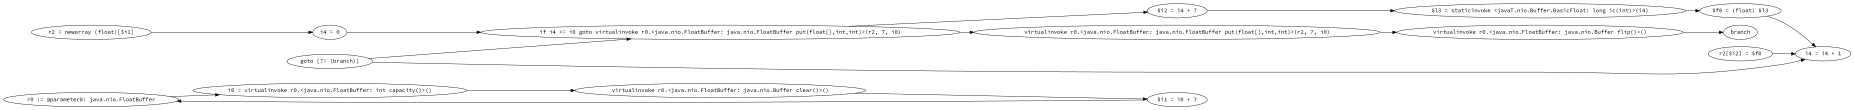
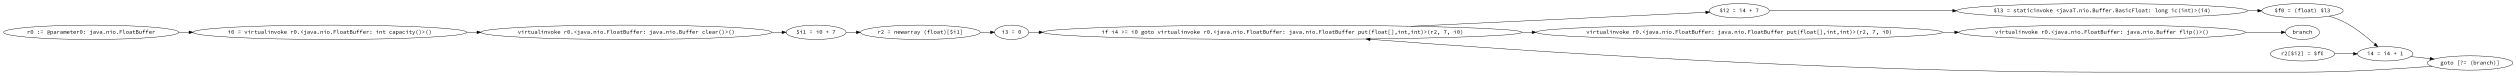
  digraph {
    fontname="Source Code Pro"
    rankdir=LR
    node [fontname="Source Code Pro"]
    edge [fontname="Source Code Pro"]
    "r0 := @parameter0: java.nio.FloatBuffer"
    "i0 = virtualinvoke r0.<java.nio.FloatBuffer: int capacity()>()"
    "virtualinvoke r0.<java.nio.FloatBuffer: java.nio.Buffer clear()>()"
    "$i1 = i0 + 7"
    "r2 = newarray (float)[$i1]"
-   "i4 = 0"
+   "i4 = 0" [label="i3 = 0"]
    "if i4 >= i0 goto virtualinvoke r0.<java.nio.FloatBuffer: java.nio.FloatBuffer put(float[],int,int)>(r2, 7, i0)"
    "$i2 = i4 + 7"
    "virtualinvoke r0.<java.nio.FloatBuffer: java.nio.FloatBuffer put(float[],int,int)>(r2, 7, i0)"
    "$l3 = staticinvoke <javaT.nio.Buffer.BasicFloat: long ic(int)>(i4)"
    "virtualinvoke r0.<java.nio.FloatBuffer: java.nio.Buffer flip()>()"
    "$f0 = (float) $l3"
    "i4 = i4 + 1"
    "r2[$i2] = $f0"
    "goto [?= (branch)]"
    n16 [label=branch]
    "r0 := @parameter0: java.nio.FloatBuffer" -> "i0 = virtualinvoke r0.<java.nio.FloatBuffer: int capacity()>()"
    "i0 = virtualinvoke r0.<java.nio.FloatBuffer: int capacity()>()" -> "virtualinvoke r0.<java.nio.FloatBuffer: java.nio.Buffer clear()>()"
    "virtualinvoke r0.<java.nio.FloatBuffer: java.nio.Buffer clear()>()" -> "$i1 = i0 + 7"
-   "$i1 = i0 + 7" -> "r0 := @parameter0: java.nio.FloatBuffer"
+   "$i1 = i0 + 7" -> "r2 = newarray (float)[$i1]"
    "r2 = newarray (float)[$i1]" -> "i4 = 0"
    "i4 = 0" -> "if i4 >= i0 goto virtualinvoke r0.<java.nio.FloatBuffer: java.nio.FloatBuffer put(float[],int,int)>(r2, 7, i0)"
    "if i4 >= i0 goto virtualinvoke r0.<java.nio.FloatBuffer: java.nio.FloatBuffer put(float[],int,int)>(r2, 7, i0)" -> "$i2 = i4 + 7"
    "if i4 >= i0 goto virtualinvoke r0.<java.nio.FloatBuffer: java.nio.FloatBuffer put(float[],int,int)>(r2, 7, i0)" -> "virtualinvoke r0.<java.nio.FloatBuffer: java.nio.FloatBuffer put(float[],int,int)>(r2, 7, i0)"
    "$i2 = i4 + 7" -> "$l3 = staticinvoke <javaT.nio.Buffer.BasicFloat: long ic(int)>(i4)"
    "virtualinvoke r0.<java.nio.FloatBuffer: java.nio.FloatBuffer put(float[],int,int)>(r2, 7, i0)" -> "virtualinvoke r0.<java.nio.FloatBuffer: java.nio.Buffer flip()>()"
    "$l3 = staticinvoke <javaT.nio.Buffer.BasicFloat: long ic(int)>(i4)" -> "$f0 = (float) $l3"
    "virtualinvoke r0.<java.nio.FloatBuffer: java.nio.Buffer flip()>()" -> n16
    "$f0 = (float) $l3" -> "i4 = i4 + 1"
-   "goto [?= (branch)]" -> "i4 = i4 + 1"
+   "i4 = i4 + 1" -> "goto [?= (branch)]"
    "r2[$i2] = $f0" -> "i4 = i4 + 1"
    "goto [?= (branch)]" -> "if i4 >= i0 goto virtualinvoke r0.<java.nio.FloatBuffer: java.nio.FloatBuffer put(float[],int,int)>(r2, 7, i0)"
  }
